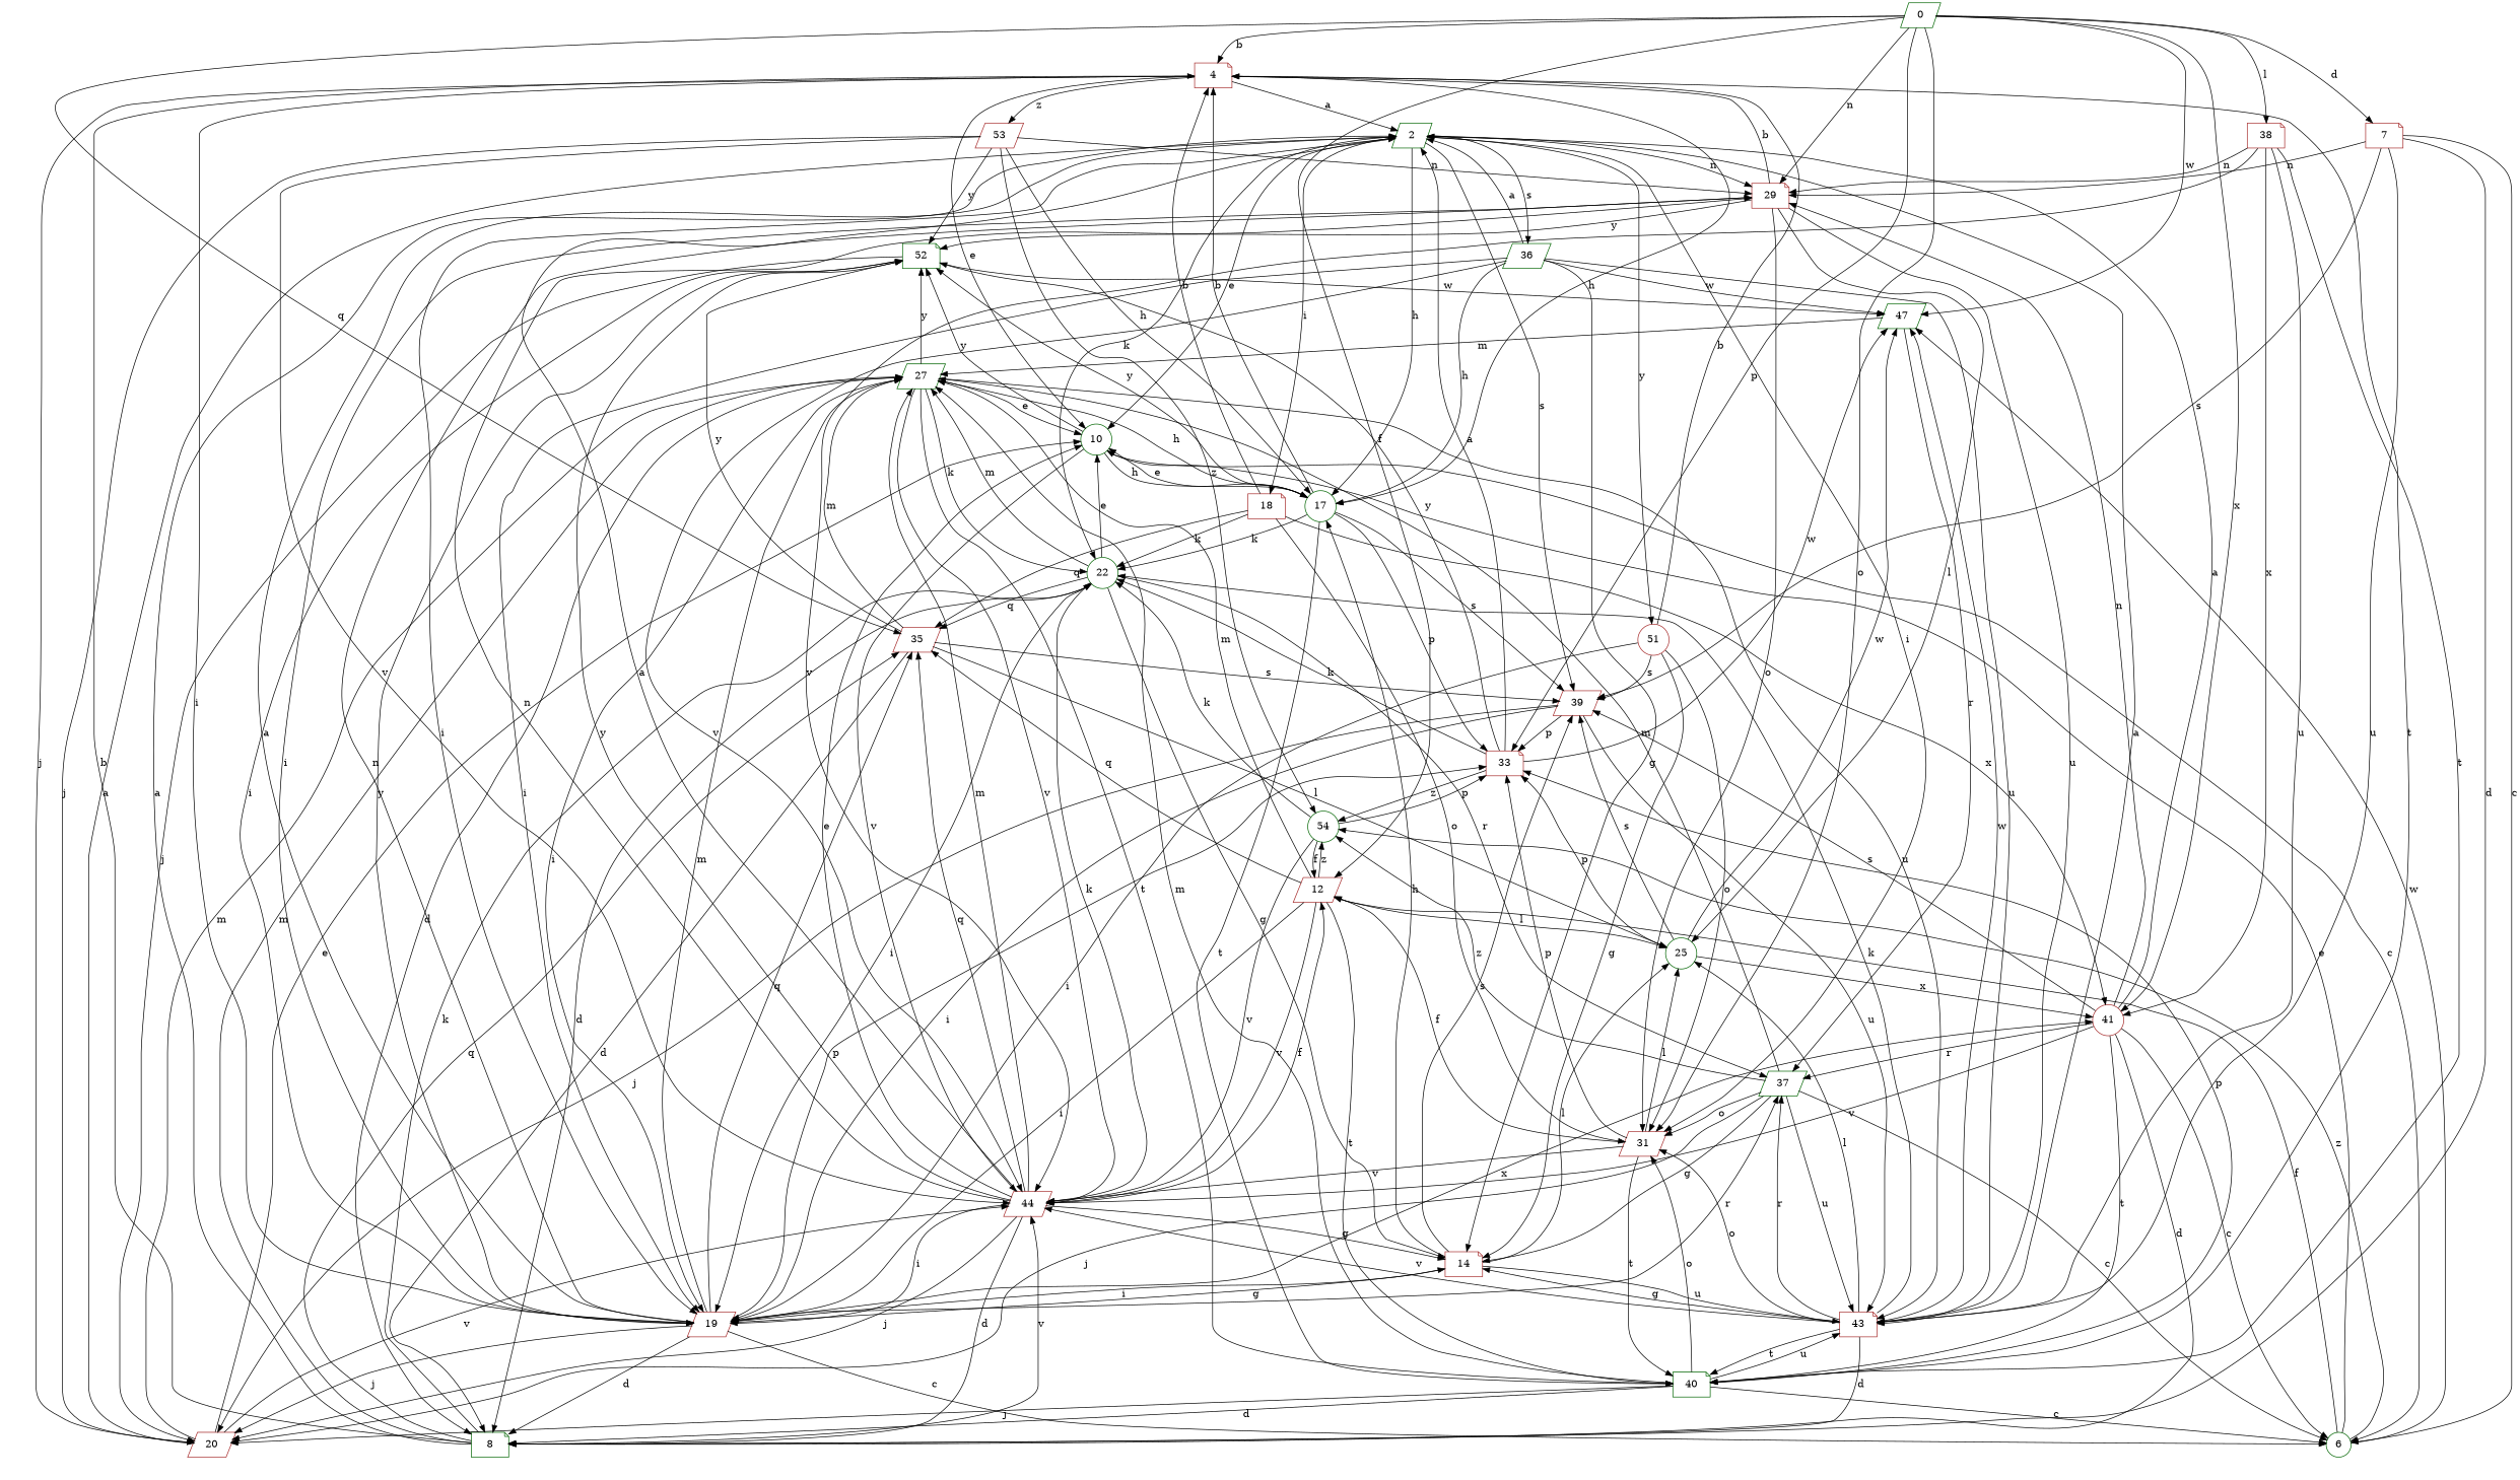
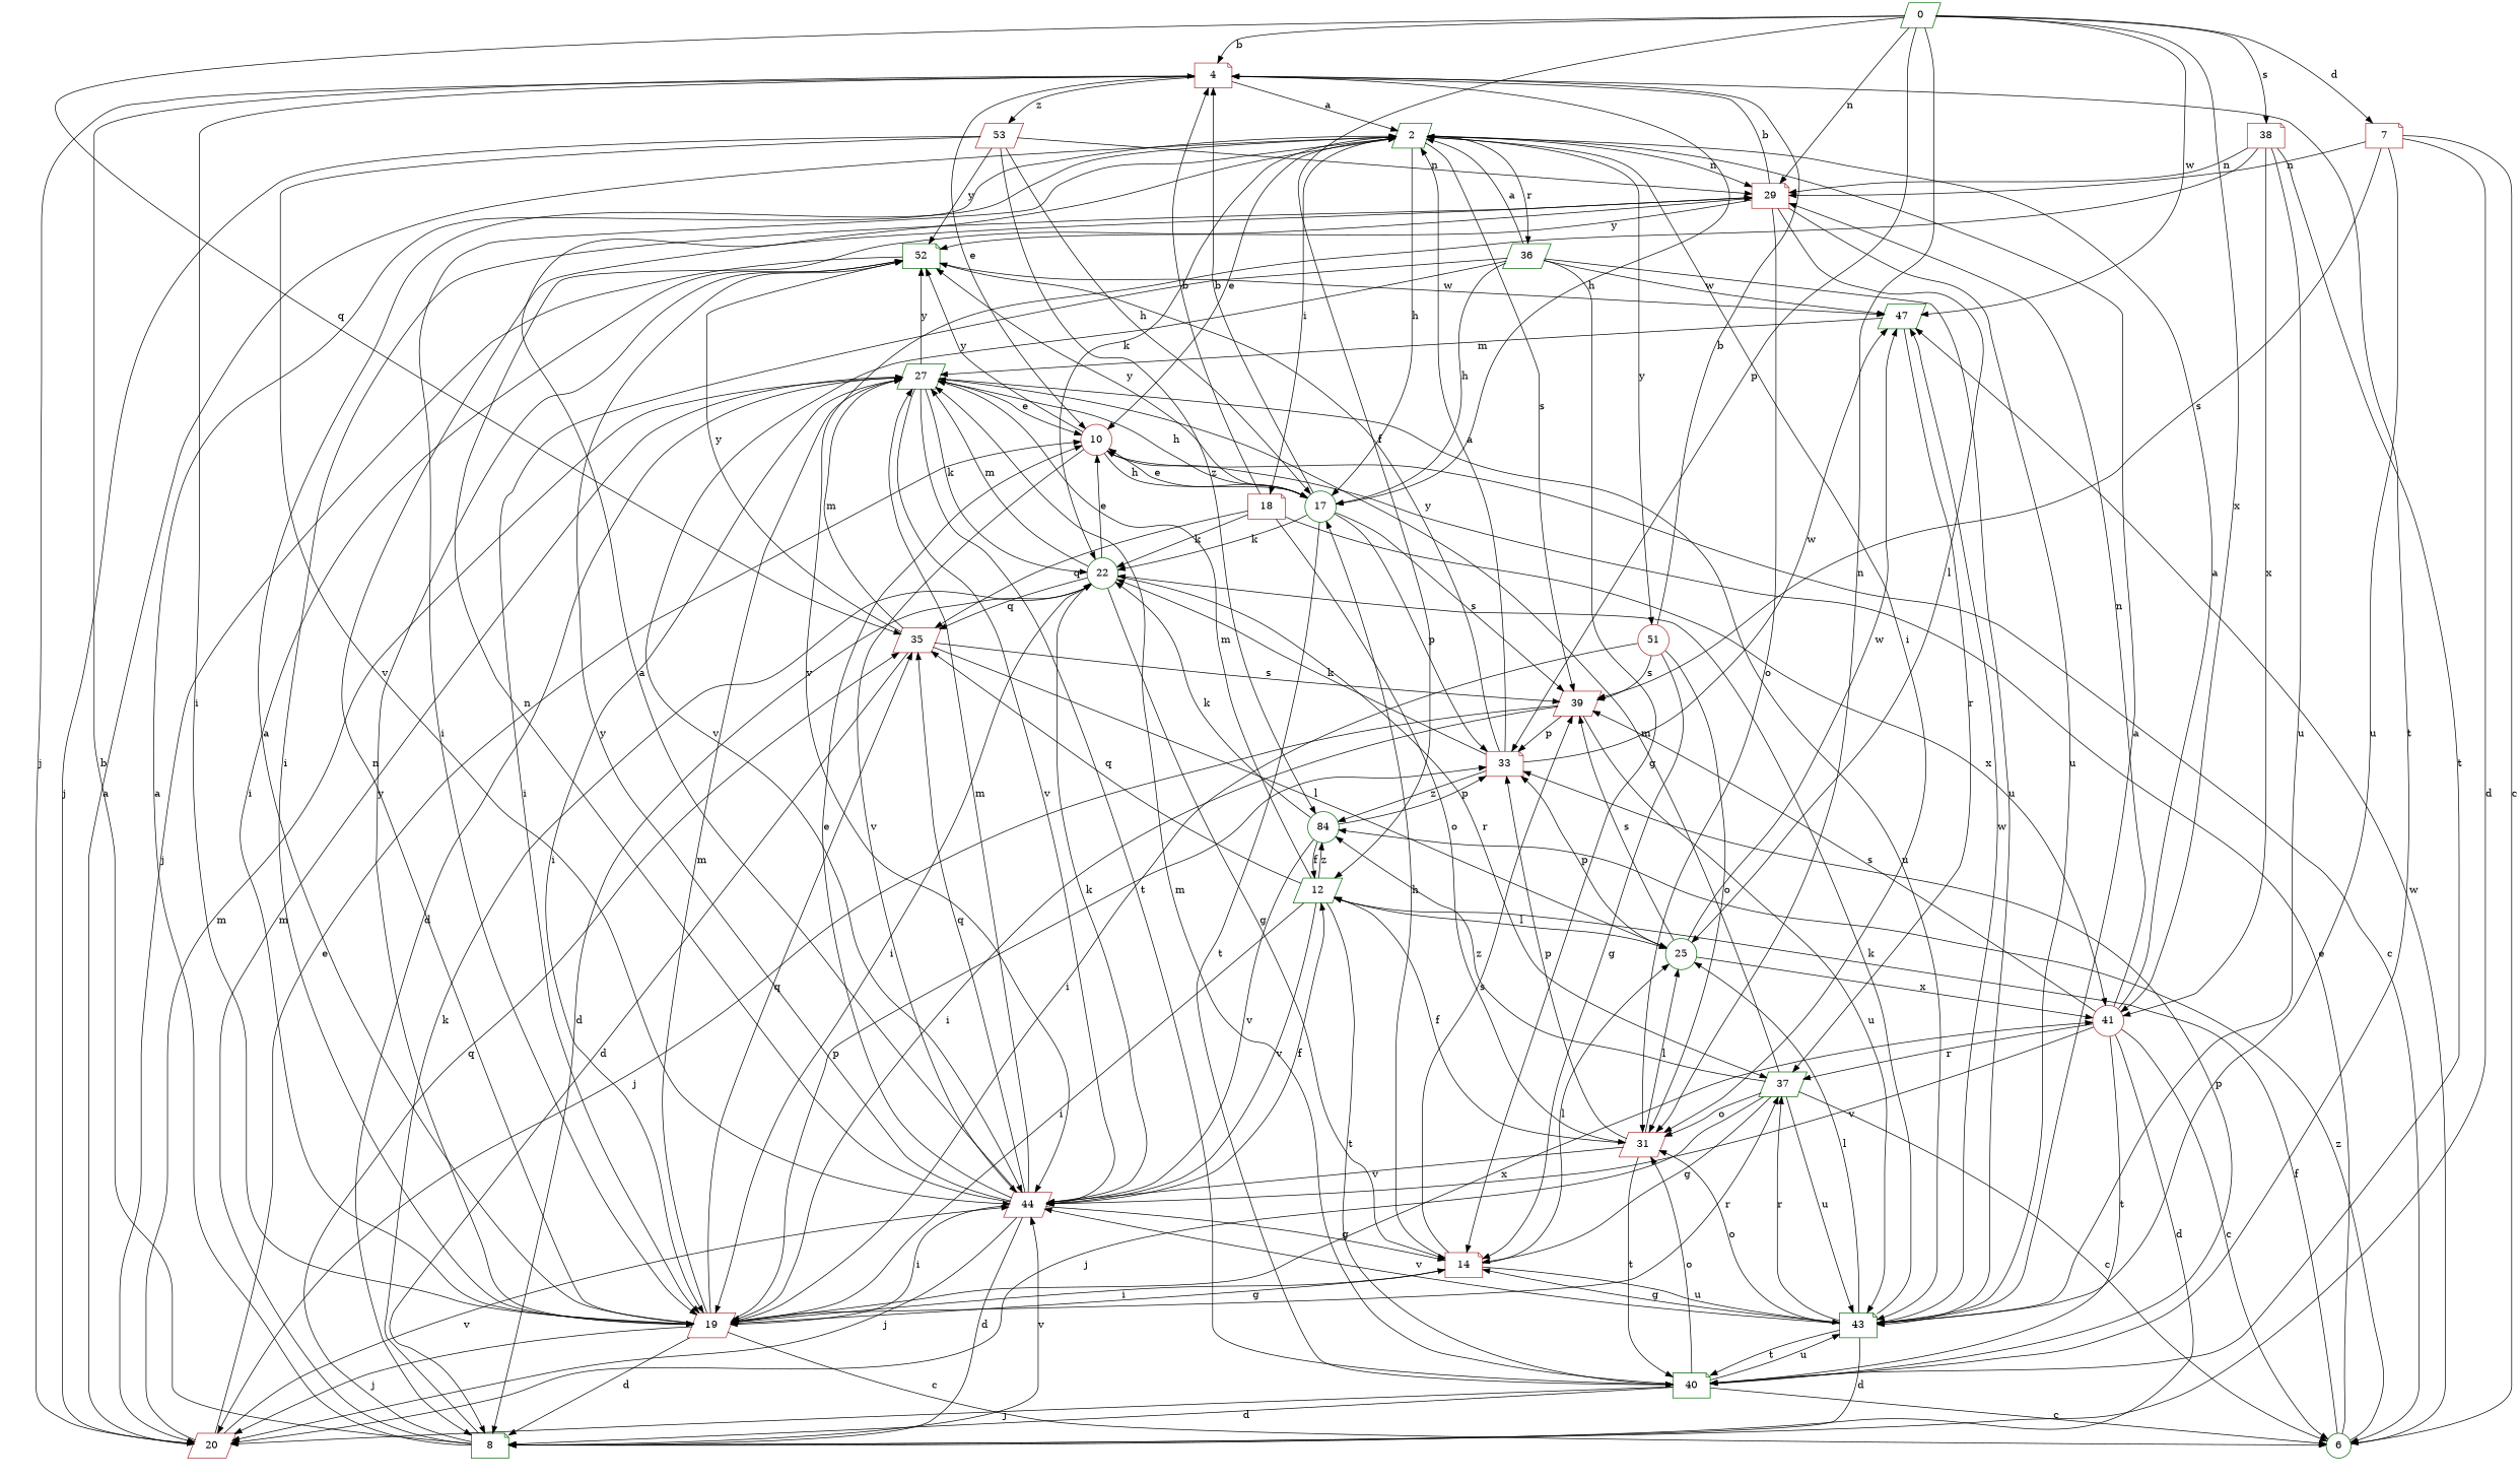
  strict digraph {
    node [color=brown shape=parallelogram]
    4 [shape=note]
    0 [color=darkgreen]
    7 [shape=note]
-   12
+   12 [color=darkgreen]
    29 [shape=note]
    31
    33 [shape=note]
    35
    38 [shape=note]
    47 [color=darkgreen]
    n11 [label=41 shape=circle]
    2 [color=darkgreen]
-   10 [color=darkgreen shape=circle]
+   10 [shape=circle]
    17 [color=darkgreen shape=circle]
    19
    20
    40 [color=darkgreen shape=note]
    53
    39
    6 [color=darkgreen shape=circle]
    8 [color=darkgreen shape=note]
-   43 [shape=note]
-   54 [color=darkgreen shape=circle]
+   43 [color=darkgreen shape=note]
+   54 [color=darkgreen shape=circle label=84]
    27 [color=darkgreen]
    44
    25 [color=darkgreen shape=circle]
    52 [color=darkgreen shape=note]
    22 [color=darkgreen shape=circle]
    37 [color=darkgreen]
    18 [shape=note]
    36 [color=darkgreen]
    51 [shape=circle]
    14 [shape=note]
    4 -> 2 [label=a]
    4 -> 10 [label=e]
    4 -> 17 [label=h]
    4 -> 19 [label=i]
    4 -> 20 [label=j]
    4 -> 40 [label=t]
    4 -> 53 [label=z]
    0 -> 4 [label=b]
    0 -> 7 [label=d]
    0 -> 12 [label=f]
    0 -> 29 [label=n]
-   0 -> 31 [label=o]
+   0 -> 31 [label=n]
    0 -> 33 [label=p]
    0 -> 35 [label=q]
-   0 -> 38 [label=l]
+   0 -> 38 [label=s]
    0 -> 47 [label=w]
    0 -> n11 [label=x]
    7 -> 29 [label=n]
    7 -> 39 [label=s]
    7 -> 6 [label=c]
    7 -> 8 [label=d]
    7 -> 43 [label=u]
    12 -> 35 [label=q]
    12 -> 19 [label=i]
    12 -> 40 [label=t]
    12 -> 54 [label=z]
    12 -> 27 [label=m]
    12 -> 44 [label=v]
    12 -> 25 [label=l]
    29 -> 4 [label=b]
    29 -> 31 [label=o]
    29 -> 19 [label=i]
    29 -> 43 [label=u]
    29 -> 25 [label=l]
    29 -> 52 [label=y]
    31 -> 12 [label=f]
    31 -> 33 [label=p]
    31 -> 40 [label=t]
    31 -> 44 [label=v]
    31 -> 25 [label=l]
    33 -> 47 [label=w]
    33 -> 2 [label=a]
    33 -> 54 [label=z]
    33 -> 52 [label=y]
    33 -> 22 [label=k]
    35 -> 39 [label=s]
    35 -> 8 [label=d]
    35 -> 27 [label=m]
    35 -> 25 [label=l]
    35 -> 52 [label=y]
    38 -> 29 [label=n]
    38 -> n11 [label=x]
    38 -> 40 [label=t]
    38 -> 43 [label=u]
    38 -> 44 [label=v]
    47 -> 27 [label=m]
    47 -> 37 [label=r]
    n11 -> 29 [label=n]
    n11 -> 2 [label=a]
    n11 -> 40 [label=t]
    n11 -> 39 [label=s]
    n11 -> 6 [label=c]
    n11 -> 8 [label=d]
    n11 -> 44 [label=v]
    n11 -> 37 [label=r]
    2 -> 29 [label=n]
    2 -> 31 [label=i]
    2 -> 10 [label=e]
    2 -> 17 [label=h]
    2 -> 19 [label=i]
    2 -> 39 [label=s]
    2 -> 22 [label=k]
    2 -> 18 [label=i]
-   2 -> 36 [label=s]
+   2 -> 36 [label=r]
    2 -> 51 [label=y]
    10 -> 17 [label=h]
    10 -> 6 [label=c]
    10 -> 44 [label=v]
    10 -> 52 [label=y]
    17 -> 4 [label=b]
    17 -> 33 [label=p]
    17 -> 10 [label=e]
    17 -> 40 [label=t]
    17 -> 39 [label=s]
    17 -> 52 [label=y]
    17 -> 22 [label=k]
    19 -> 29 [label=n]
    19 -> 33 [label=p]
    19 -> 35 [label=q]
    19 -> n11 [label=x]
    19 -> 2 [label=a]
    19 -> 20 [label=j]
    19 -> 6 [label=c]
    19 -> 8 [label=d]
    19 -> 27 [label=m]
    19 -> 52 [label=y]
    19 -> 37 [label=r]
    19 -> 14 [label=g]
    20 -> 2 [label=a]
    20 -> 10 [label=e]
    20 -> 27 [label=m]
    20 -> 44 [label=v]
    40 -> 31 [label=o]
    40 -> 33 [label=p]
    40 -> 20 [label=j]
    40 -> 6 [label=c]
    40 -> 8 [label=d]
    40 -> 43 [label=u]
    40 -> 27 [label=m]
    53 -> 29 [label=n]
    53 -> 17 [label=h]
    53 -> 20 [label=j]
    53 -> 54 [label=z]
    53 -> 44 [label=v]
    53 -> 52 [label=y]
    39 -> 33 [label=p]
    39 -> 19 [label=i]
    39 -> 20 [label=j]
    39 -> 43 [label=u]
    6 -> 12 [label=f]
    6 -> 47 [label=w]
    6 -> 10 [label=e]
    6 -> 54 [label=z]
    8 -> 4 [label=b]
    8 -> 35 [label=q]
    8 -> 2 [label=a]
    8 -> 27 [label=m]
    8 -> 44 [label=v]
    8 -> 22 [label=k]
    43 -> 31 [label=o]
    43 -> 47 [label=w]
    43 -> 2 [label=a]
    43 -> 40 [label=t]
    43 -> 8 [label=d]
    43 -> 44 [label=v]
    43 -> 25 [label=l]
    43 -> 22 [label=k]
    43 -> 37 [label=r]
    43 -> 14 [label=g]
    54 -> 12 [label=f]
    54 -> 33 [label=p]
    54 -> 44 [label=v]
    54 -> 22 [label=k]
    27 -> 10 [label=e]
    27 -> 17 [label=h]
    27 -> 19 [label=i]
    27 -> 40 [label=t]
    27 -> 8 [label=d]
    27 -> 43 [label=u]
    27 -> 44 [label=v]
    27 -> 52 [label=y]
    27 -> 22 [label=k]
    44 -> 12 [label=f]
    44 -> 29 [label=n]
    44 -> 35 [label=q]
    44 -> 2 [label=a]
    44 -> 10 [label=e]
    44 -> 19 [label=i]
    44 -> 20 [label=j]
    44 -> 8 [label=d]
    44 -> 27 [label=m]
    44 -> 52 [label=y]
    44 -> 22 [label=k]
    44 -> 14 [label=g]
    25 -> 33 [label=p]
    25 -> 47 [label=w]
    25 -> n11 [label=x]
    25 -> 39 [label=s]
    52 -> 47 [label=w]
    52 -> 19 [label=i]
    52 -> 20 [label=j]
    22 -> 35 [label=q]
    22 -> 10 [label=e]
    22 -> 19 [label=i]
    22 -> 8 [label=d]
    22 -> 27 [label=m]
    22 -> 37 [label=r]
    22 -> 14 [label=g]
    37 -> 31 [label=o]
    37 -> 20 [label=j]
    37 -> 6 [label=c]
    37 -> 43 [label=u]
    37 -> 54 [label=z]
    37 -> 27 [label=m]
    37 -> 14 [label=g]
    18 -> 4 [label=b]
    18 -> 31 [label=o]
    18 -> 35 [label=q]
    18 -> n11 [label=x]
    18 -> 22 [label=k]
    36 -> 47 [label=w]
    36 -> 2 [label=a]
    36 -> 17 [label=h]
    36 -> 19 [label=i]
    36 -> 43 [label=u]
    36 -> 44 [label=v]
    36 -> 14 [label=g]
    51 -> 4 [label=b]
    51 -> 31 [label=o]
    51 -> 19 [label=i]
    51 -> 39 [label=s]
    51 -> 14 [label=g]
    14 -> 17 [label=h]
    14 -> 19 [label=i]
    14 -> 39 [label=s]
    14 -> 43 [label=u]
    14 -> 25 [label=l]
  }
